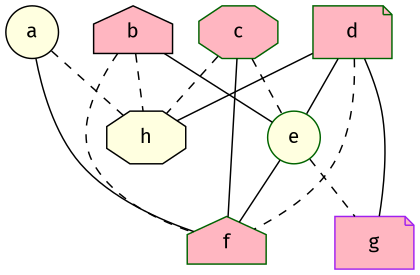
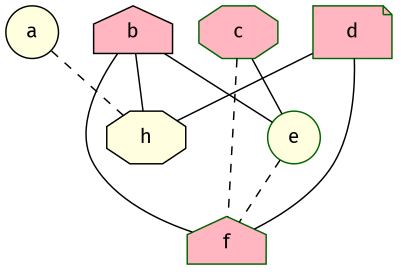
  graph {
    fontname="Fira Sans"
    node [color=darkgreen fillcolor=lightpink fontname="Fira Sans" shape=circle style=filled]
    edge [fontname="Fira Sans" style=solid]
    a [color=black fillcolor=lightyellow]
    f [shape=house]
    h [color=black fillcolor=lightyellow shape=octagon]
-   g [color=purple shape=note]
    b [color=black shape=house]
    e [fillcolor=lightyellow]
    c [shape=octagon]
    d [shape=note]
-   a -- f
    a -- h [style=dashed]
-   b -- f [style=dashed]
-   b -- h [style=dashed]
+   b -- f
+   b -- h
    b -- e
-   e -- f
-   e -- g [style=dashed]
-   c -- f
-   c -- h [style=dashed]
-   c -- e [style=dashed]
-   d -- f [style=dashed]
+   e -- f [style=dashed]
+   c -- f [style=dashed]
+   c -- e
+   d -- f
    d -- h
-   d -- g
-   d -- e
  }
